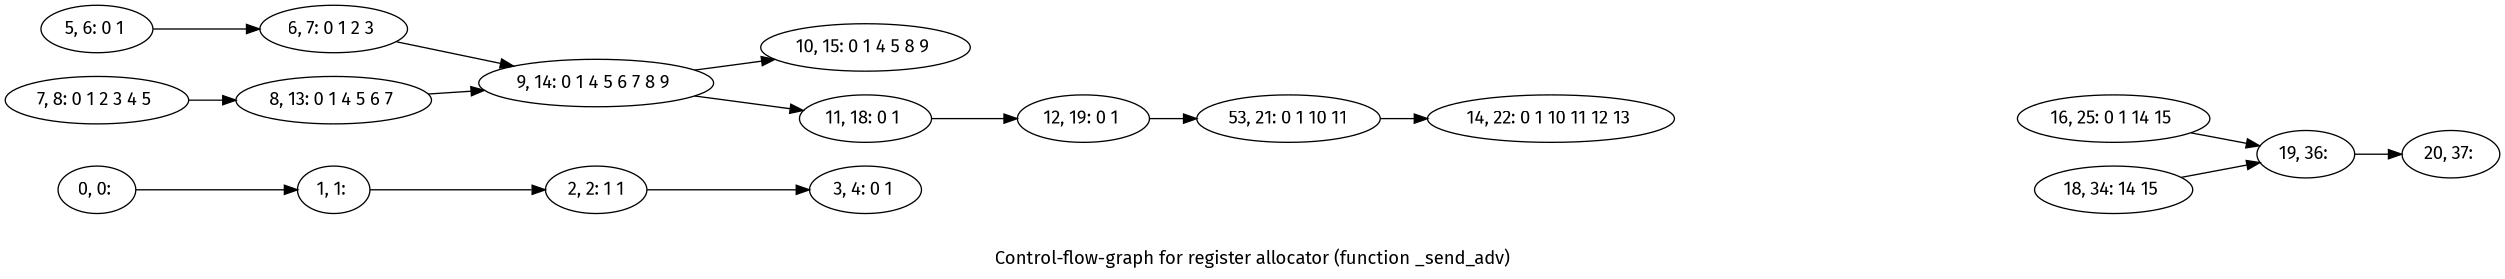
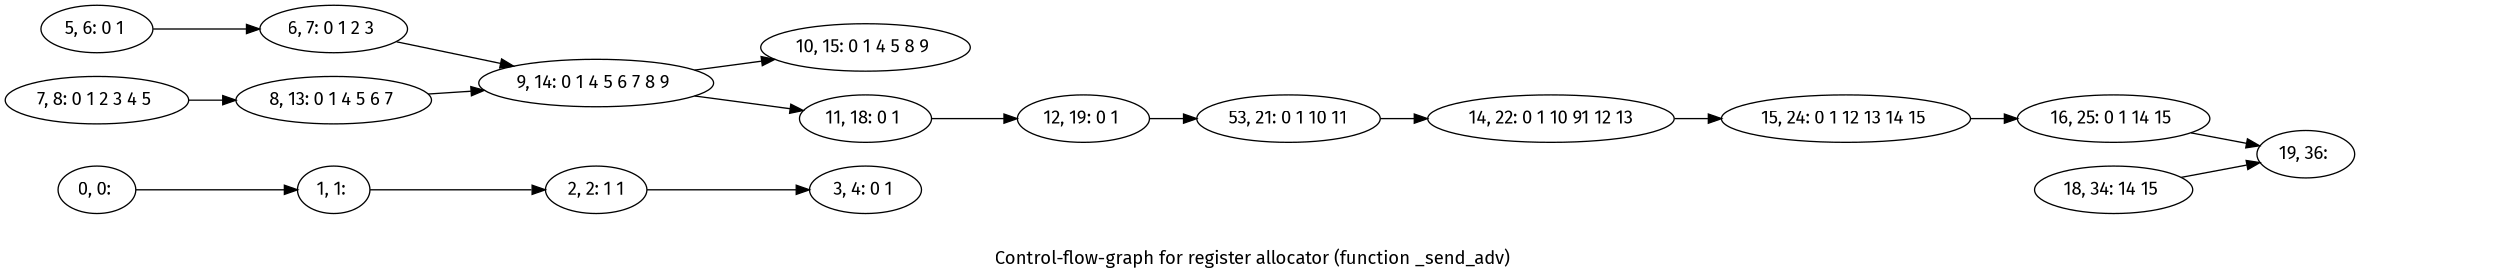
  digraph {
    fontname="Fira Sans"
    label="Control-flow-graph for register allocator (function _send_adv)"
    rankdir=LR
    node [fontname="Fira Sans"]
    edge [fontname="Fira Sans"]
    n1 [label="0, 0: "]
    n2 [label="1, 1: "]
    n3 [label="2, 2: 1 1"]
    n4 [label="3, 4: 0 1 "]
    n5 [label="5, 6: 0 1 "]
    n6 [label="6, 7: 0 1 2 3 "]
    n7 [label="9, 14: 0 1 4 5 6 7 8 9 "]
    n8 [label="7, 8: 0 1 2 3 4 5 "]
    n9 [label="8, 13: 0 1 4 5 6 7 "]
    n10 [label="10, 15: 0 1 4 5 8 9 "]
    n11 [label="11, 18: 0 1 "]
    n12 [label="12, 19: 0 1 "]
    n13 [label="53, 21: 0 1 10 11"]
-   n14 [label="14, 22: 0 1 10 11 12 13 "]
+   n14 [label="14, 22: 0 1 10 91 12 13"]
+   n15 [label="15, 24: 0 1 12 13 14 15 "]
    n16 [label="16, 25: 0 1 14 15 "]
    n17 [label="19, 36: "]
-   n18 [label="20, 37: "]
    n19 [label="18, 34: 14 15 "]
    n1 -> n2
    n2 -> n3
    n3 -> n4
    n5 -> n6
    n6 -> n7
    n7 -> n10
    n7 -> n11
    n8 -> n9
    n9 -> n7
    n11 -> n12
    n12 -> n13
    n13 -> n14
+   n14 -> n15
+   n15 -> n16
    n16 -> n17
-   n17 -> n18
    n19 -> n17
  }
